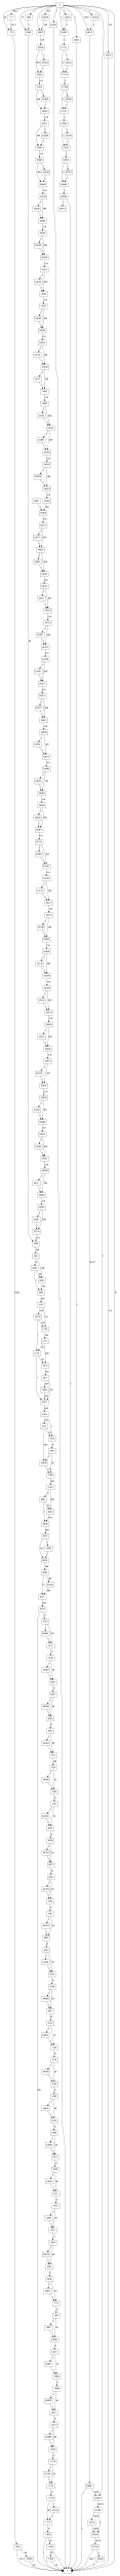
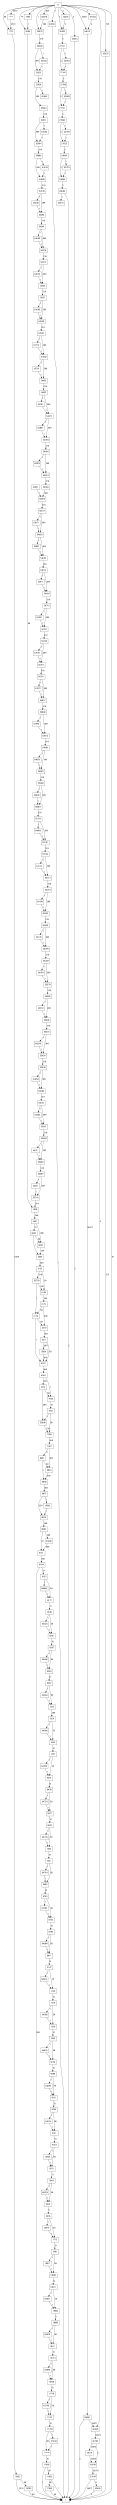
  digraph {
    fontname="Roboto Mono"
    rankdir=TB
    node [fontname="Roboto Mono" shape=rectangle]
    edge [fontname="Roboto Mono"]
    777
    778
    5982
    1
    24702
    5983
    5984
    6020
    6041
    6043
    6062
    6069
    6133
    6154
    55759
    6172
    6178
    6210
    6247
    6211
    6265
    55836
    6274
    7965
    55890
    7967
    7988
    7997
    8001
    8024
    8030
    8057
    8078
    64562
    8082
    8103
    55946
    8104
    8132
    8177
    64606
    8180
    8201
    64626
    8207
    8228
    64646
    8252
    8273
    64666
    8324
    8345
    64686
    8357
    8381
    64709
    8450
    8471
    64729
    8532
    8553
    64749
    8661
    8682
    64769
    8745
    8766
    64789
    8790
    8811
    64809
    9147
    9168
    64829
    9210
    9238
    64856
    9249
    9270
    64876
    9300
    9321
    64896
    9420
    9441
    64916
    9510
    9531
    64936
    9564
    9603
    64974
    9696
    9713
    64991
    9981
    10002
    65011
    10011
    10032
    65031
    10083
    10131
    65078
    10719
    10740
    65098
    11710
    11743
    65130
    11755
    11794
    65168
    11802
    11963
    17945
    23926
    26592
    26593
    27121
    27142
    42665
    27700
    27721
    42685
    27804
    27825
    42705
    29064
    29085
    42725
    30680
    44618
    36664
    36665
    36789
    36810
    50179
    37104
    42645
    44619
    49001
    53878
    53879
    53904
    53925
    63545
    53928
    53949
    63565
    53973
    53994
    63585
    54006
    54032
    63610
    54185
    54206
    63630
    54249
    54270
    63650
    54312
    54333
    63670
    54337
    54358
    63690
    54362
    54392
    63719
    54435
    63761
    54452
    54473
    63781
    54494
    63801
    54495
    54518
    63823
    54566
    54595
    54617
    63851
    54638
    63871
    54659
    63891
    54674
    54695
    63911
    54716
    54737
    63931
    54740
    54761
    63951
    54791
    54812
    63971
    54890
    54914
    63994
    54986
    55022
    64029
    55046
    55067
    64049
    55133
    55181
    64096
    55196
    55217
    64116
    55218
    55253
    64150
    55268
    55289
    64170
    55349
    55370
    64190
    55385
    55406
    64210
    55418
    55439
    64230
    55545
    55580
    64264
    55622
    55643
    64284
    55658
    55688
    64313
    55689
    55710
    64333
    57544
    n245 [label=63625]
    0
    777 -> 778 [label=2519]
    778 -> 5982 [label=2559]
    5982 -> 1 [label=2519]
    5982 -> 24702 [label=40]
    24702 -> 1 [label=40]
    5983 -> 5984 [label=1]
    5984 -> 6020 [label=50]
    6020 -> 6041 [label=360]
    6041 -> 6043 [label=51]
    6041 -> 6062 [label=309]
    6043 -> 6062 [label=50]
    6043 -> 6069 [label=1]
    6062 -> 6069 [label=359]
    6069 -> 6133 [label=360]
    6133 -> 6154 [label=50]
    6133 -> 55759 [label=310]
    6154 -> 6172 [label=359]
    55759 -> 6154 [label=309]
    55759 -> 6178 [label=1]
    6172 -> 6178 [label=50]
    6172 -> 6210 [label=309]
    6178 -> 6210 [label=50]
    6178 -> 6247 [label=1]
    6210 -> 6211 [label=359]
    6247 -> 6265 [label=360]
    6211 -> 6247 [label=50]
    6211 -> 55836 [label=309]
    6265 -> 6274 [label=359]
    6265 -> 7965 [label=1]
    55836 -> 6247 [label=309]
    6274 -> 7965 [label=50]
    6274 -> 55890 [label=309]
    7965 -> 7967 [label=51]
    55890 -> 7988 [label=310]
    7967 -> 55890 [label=1]
    7967 -> 7988 [label=50]
    7988 -> 7997 [label=360]
    7997 -> 8001 [label=51]
    7997 -> 8024 [label=309]
    8001 -> 8024 [label=50]
    8001 -> 8030 [label=1]
    8024 -> 8030 [label=359]
    8030 -> 8057 [label=360]
    8057 -> 8078 [label=359]
    8057 -> 64562 [label=1]
    8078 -> 8082 [label=360]
    64562 -> 8078 [label=1]
    8082 -> 8103 [label=51]
    8082 -> 55946 [label=309]
    8103 -> 8104 [label=360]
    55946 -> 8103 [label=309]
    8104 -> 1 [label=309]
    8104 -> 8132 [label=51]
    8132 -> 8177 [label=50]
    8132 -> 64606 [label=1]
    8177 -> 8180 [label=51]
    64606 -> 8177 [label=1]
    8180 -> 8201 [label=50]
    8180 -> 64626 [label=1]
    8201 -> 8207 [label=51]
    64626 -> 8201 [label=1]
    8207 -> 8228 [label=50]
    8207 -> 64646 [label=1]
    8228 -> 8252 [label=51]
    64646 -> 8228 [label=1]
    8252 -> 8273 [label=50]
    8252 -> 64666 [label=1]
    8273 -> 8324 [label=309]
    64666 -> 8273 [label=1]
    8324 -> 8345 [label=50]
    8324 -> 64686 [label=1]
    8345 -> 8357 [label=51]
    64686 -> 8345 [label=1]
    8357 -> 8381 [label=50]
    8357 -> 64709 [label=1]
    8381 -> 8450 [label=51]
    64709 -> 8381 [label=1]
    8450 -> 8471 [label=50]
    8450 -> 64729 [label=1]
    8471 -> 8532 [label=51]
    64729 -> 8471 [label=1]
    8532 -> 8553 [label=50]
    8532 -> 64749 [label=1]
    8553 -> 8661 [label=51]
    64749 -> 8553 [label=1]
    8661 -> 8682 [label=50]
    8661 -> 64769 [label=1]
    8682 -> 8745 [label=51]
    64769 -> 8682 [label=1]
    8745 -> 8766 [label=50]
    8745 -> 64789 [label=1]
    8766 -> 8790 [label=51]
    64789 -> 8766 [label=1]
    8790 -> 8811 [label=50]
    8790 -> 64809 [label=1]
    8811 -> 9147 [label=51]
    64809 -> 8811 [label=1]
    9147 -> 9168 [label=50]
    9147 -> 64829 [label=1]
    9168 -> 9210 [label=51]
    64829 -> 9168 [label=1]
    9210 -> 9238 [label=50]
    9210 -> 64856 [label=1]
    9238 -> 9249 [label=51]
    64856 -> 9238 [label=1]
    9249 -> 9270 [label=50]
    9249 -> 64876 [label=1]
    9270 -> 9300 [label=51]
    64876 -> 9270 [label=1]
    9300 -> 9321 [label=50]
    9300 -> 64896 [label=1]
    9321 -> 9420 [label=51]
    64896 -> 9321 [label=1]
    9420 -> 9441 [label=50]
    9420 -> 64916 [label=1]
    9441 -> 9510 [label=51]
    64916 -> 9441 [label=1]
    9510 -> 9531 [label=50]
    9510 -> 64936 [label=1]
    9531 -> 9564 [label=51]
    64936 -> 9531 [label=1]
    9564 -> 9603 [label=50]
    9564 -> 64974 [label=1]
    9603 -> 9696 [label=51]
    64974 -> 9603 [label=1]
    9696 -> 9713 [label=50]
    9696 -> 64991 [label=1]
    9713 -> 9981 [label=51]
    64991 -> 9713 [label=1]
    9981 -> 10002 [label=50]
    9981 -> 65011 [label=1]
    10002 -> 10011 [label=51]
    65011 -> 10002 [label=1]
    10011 -> 10032 [label=50]
    10011 -> 65031 [label=1]
    10032 -> 10083 [label=51]
    65031 -> 10032 [label=1]
    10083 -> 10131 [label=50]
    10083 -> 65078 [label=1]
    10131 -> 10719 [label=51]
    65078 -> 10131 [label=1]
    10719 -> 10740 [label=50]
    10719 -> 65098 [label=1]
    10740 -> 11710 [label=51]
    65098 -> 10740 [label=1]
    11710 -> 11743 [label=50]
    11710 -> 65130 [label=1]
    11743 -> 11755 [label=51]
    65130 -> 11743 [label=1]
    11755 -> 11794 [label=50]
    11755 -> 65168 [label=1]
    11794 -> 11802 [label=51]
    65168 -> 11794 [label=1]
    11802 -> 1 [label=1]
    11802 -> 11963 [label=50]
    11963 -> 1 [label=1]
    11963 -> 17945 [label=49]
    17945 -> 1 [label=49]
    23926 -> 1 [label=1]
    26592 -> 26593 [label=2]
    26593 -> 27121 [label=3]
    27121 -> 27142 [label=2]
    27121 -> 42665 [label=1]
    27142 -> 27700 [label=3]
    42665 -> 27142 [label=1]
    27700 -> 27721 [label=2]
    27700 -> 42685 [label=1]
    27721 -> 27804 [label=3]
    42685 -> 27721 [label=1]
    27804 -> 27825 [label=2]
    27804 -> 42705 [label=1]
    27825 -> 29064 [label=3]
    42705 -> 27825 [label=1]
    29064 -> 29085 [label=2]
    29064 -> 42725 [label=1]
    29085 -> 30680 [label=3]
    42725 -> 29085 [label=1]
    30680 -> 1 [label=2]
    30680 -> 44618 [label=1]
    36664 -> 1 [label=2]
    36665 -> 36789 [label=36576]
    36789 -> 36810 [label=3]
    36789 -> 50179 [label=36573]
    36810 -> 37104 [label=36576]
    50179 -> 36810 [label=36573]
    37104 -> 1 [label=36573]
    37104 -> 42645 [label=3]
    42645 -> 1 [label=3]
    44619 -> 49001 [label=36577]
    49001 -> 1 [label=4]
    49001 -> 36665 [label=36573]
    53878 -> 53879 [label=309]
    53879 -> 53904 [label=310]
    53904 -> 53925 [label=309]
    53904 -> 63545 [label=1]
    53925 -> 53928 [label=310]
    63545 -> 53925 [label=1]
    53928 -> 53949 [label=309]
    53928 -> 63565 [label=1]
    53949 -> 53973 [label=310]
-   63565 -> 53949 [label=1]
    53973 -> 53994 [label=309]
    53973 -> 63585 [label=1]
    53994 -> 54006 [label=310]
    63585 -> 53994 [label=1]
    54006 -> 54032 [label=309]
    54006 -> 63610 [label=1]
    54032 -> 54185 [label=310]
    63610 -> 54032 [label=1]
    54185 -> 54206 [label=309]
    54185 -> 63630 [label=1]
    54206 -> 54249 [label=310]
    63630 -> 54206 [label=1]
    54249 -> 54270 [label=309]
    54249 -> 63650 [label=1]
    54270 -> 54312 [label=310]
    63650 -> 54270 [label=1]
    54312 -> 54333 [label=309]
    54312 -> 63670 [label=1]
    54333 -> 54337 [label=310]
    63670 -> 54333 [label=1]
    54337 -> 54358 [label=309]
    54337 -> 63690 [label=1]
    54358 -> 54362 [label=310]
    63690 -> 54358 [label=1]
    54362 -> 54392 [label=309]
    54362 -> 63719 [label=1]
    54392 -> 54435 [label=309]
    54392 -> 63761 [label=1]
    63719 -> 54392 [label=1]
    54435 -> 54452 [label=310]
    63761 -> 54435 [label=1]
    54452 -> 54473 [label=309]
    54452 -> 63781 [label=1]
    54473 -> 54494 [label=309]
    54473 -> 63801 [label=1]
    63781 -> 54473 [label=1]
    54494 -> 54495 [label=310]
    63801 -> 54494 [label=1]
    54495 -> 54518 [label=309]
    54495 -> 63823 [label=1]
    54518 -> 54566 [label=310]
    63823 -> 54518 [label=1]
    54566 -> 54595 [label=309]
    54595 -> 54617 [label=310]
    54617 -> 54638 [label=309]
    54617 -> 63871 [label=1]
    63851 -> 54595 [label=1]
    54638 -> 54659 [label=309]
    54638 -> 63891 [label=1]
    63871 -> 54638 [label=1]
    54659 -> 54674 [label=310]
    63891 -> 54659 [label=1]
    54674 -> 54695 [label=309]
    54674 -> 63911 [label=1]
    54695 -> 54716 [label=310]
    63911 -> 54695 [label=1]
    54716 -> 54737 [label=309]
    54716 -> 63931 [label=1]
    54737 -> 54740 [label=310]
    63931 -> 54737 [label=1]
    54740 -> 54761 [label=309]
    54740 -> 63951 [label=1]
    54761 -> 54791 [label=310]
    63951 -> 54761 [label=1]
    54791 -> 54812 [label=309]
    54791 -> 63971 [label=1]
    54812 -> 54890 [label=310]
    63971 -> 54812 [label=1]
    54890 -> 54914 [label=309]
    54890 -> 63994 [label=1]
    54914 -> 54986 [label=310]
    63994 -> 54914 [label=1]
    54986 -> 55022 [label=309]
    54986 -> 64029 [label=1]
    55022 -> 55046 [label=310]
    64029 -> 55022 [label=1]
    55046 -> 55067 [label=309]
    55046 -> 64049 [label=1]
    55067 -> 55133 [label=310]
    64049 -> 55067 [label=1]
    55133 -> 55181 [label=309]
    55133 -> 64096 [label=1]
    55181 -> 55196 [label=310]
    64096 -> 55181 [label=1]
    55196 -> 55217 [label=309]
    55196 -> 64116 [label=1]
    55217 -> 55218 [label=310]
    64116 -> 55217 [label=1]
    55218 -> 55253 [label=309]
    55218 -> 64150 [label=1]
    55253 -> 55268 [label=310]
    64150 -> 55253 [label=1]
    55268 -> 55289 [label=309]
    55268 -> 64170 [label=1]
    55289 -> 55349 [label=310]
    64170 -> 55289 [label=1]
    55349 -> 55370 [label=309]
    55349 -> 64190 [label=1]
    55370 -> 55385 [label=310]
    64190 -> 55370 [label=1]
    55385 -> 55406 [label=309]
    55385 -> 64210 [label=1]
    55406 -> 55418 [label=310]
    64210 -> 55406 [label=1]
    55418 -> 55439 [label=309]
    55418 -> 64230 [label=1]
    55439 -> 55545 [label=310]
    64230 -> 55439 [label=1]
    55545 -> 55580 [label=309]
    55545 -> 64264 [label=1]
    55580 -> 55622 [label=310]
    64264 -> 55580 [label=1]
    55622 -> 55643 [label=309]
    55622 -> 64284 [label=1]
    55643 -> 55658 [label=310]
    64284 -> 55643 [label=1]
    55658 -> 55688 [label=309]
    55658 -> 64313 [label=1]
    55688 -> 55689 [label=310]
    64313 -> 55688 [label=1]
    55689 -> 55710 [label=309]
    55689 -> 64333 [label=1]
    55710 -> 6020 [label=310]
    64333 -> 55710 [label=1]
    57544 -> 44619 [label=4]
    n245 -> 1 [label=725]
    0 -> 777 [label=2519]
    0 -> 778 [label=40]
    0 -> 1 [label=81]
    0 -> 5983 [label=1]
    0 -> 5984 [label=49]
    0 -> 23926 [label=1]
    0 -> 26592 [label=2]
    0 -> 26593 [label=1]
    0 -> 36664 [label=2]
    0 -> 36665 [label=3]
    0 -> 44619 [label=36573]
    0 -> 53878 [label=309]
    0 -> 53879 [label=1]
    0 -> 57544 [label=4]
    0 -> n245 [label=725]
  }
